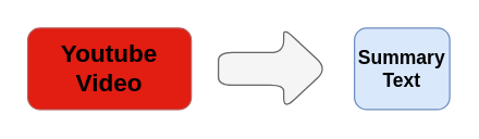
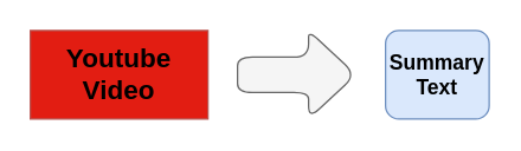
  <mxCell id="0" />
  <mxCell id="1" parent="0" />
- <mxCell id="2" value="&lt;font style=&quot;font-size: 18px;&quot;&gt;&lt;b&gt;Youtube&lt;br&gt;Video&lt;/b&gt;&lt;/font&gt;" style="rounded=1;whiteSpace=wrap;html=1;fillColor=#e21d12;strokeColor=#b85450;" vertex="1" parent="1"><mxGeometry x="20" y="20" width="120" height="60" as="geometry" /></mxCell>
+ <mxCell id="2" value="&lt;font style=&quot;font-size: 18px;&quot;&gt;&lt;b&gt;Youtube&lt;br&gt;Video&lt;/b&gt;&lt;/font&gt;" style="whiteSpace=wrap;html=1;fillColor=#e21d12;strokeColor=#b85450;rounded=0;" vertex="1" parent="1"><mxGeometry x="20" y="20" width="120" height="60" as="geometry" /></mxCell>
  <mxCell id="3" value="" style="shape=singleArrow;whiteSpace=wrap;html=1;arrowWidth=0.4;arrowSize=0.4;rounded=1;fillColor=#f5f5f5;fontColor=#333333;strokeColor=#666666;" vertex="1" parent="1"><mxGeometry x="160" y="20" width="80" height="60" as="geometry" /></mxCell>
  <mxCell id="4" value="&lt;font style=&quot;font-size: 14px;&quot;&gt;&lt;b&gt;Summary Text&lt;/b&gt;&lt;/font&gt;" style="rounded=1;whiteSpace=wrap;html=1;fillColor=#dae8fc;strokeColor=#6c8ebf;" vertex="1" parent="1"><mxGeometry x="260" y="20" width="70" height="60" as="geometry" /></mxCell>
